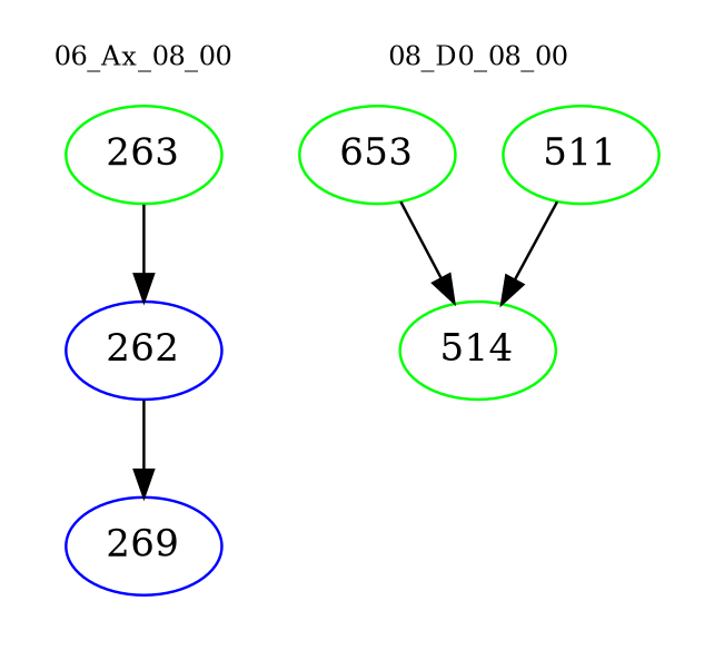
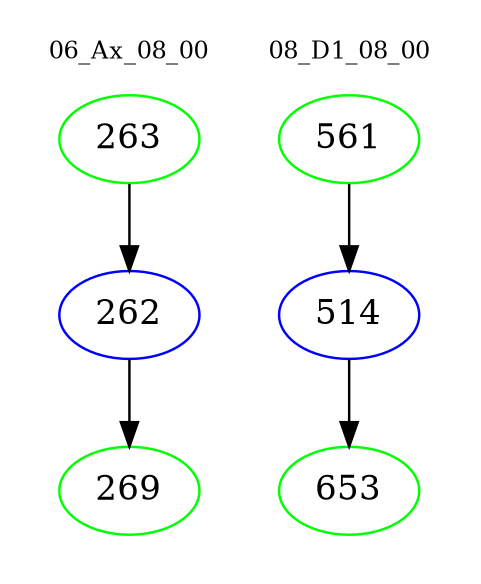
  digraph {
    node [color=green]
    edge [color=black]
    n1 [label=263]
    n2 [color=blue label=262]
-   n3 [color=blue label=269]
-   n4 [label=511]
-   n5 [label=514]
+   n3 [label=269]
+   n4 [label=561]
+   n5 [color=blue label=514]
    n6 [label=653]
    subgraph cluster_1 {
      color=white
      fontsize=10
      label="06_Ax_08_00"
      n1
      n2
      n3
    }
    subgraph cluster_2 {
      color=white
      fontsize=10
-     label="08_D0_08_00"
+     label="08_D1_08_00"
      n4
      n5
      n6
    }
    n1 -> n2
    n2 -> n3
    n4 -> n5
-   n6 -> n5
+   n5 -> n6
  }
